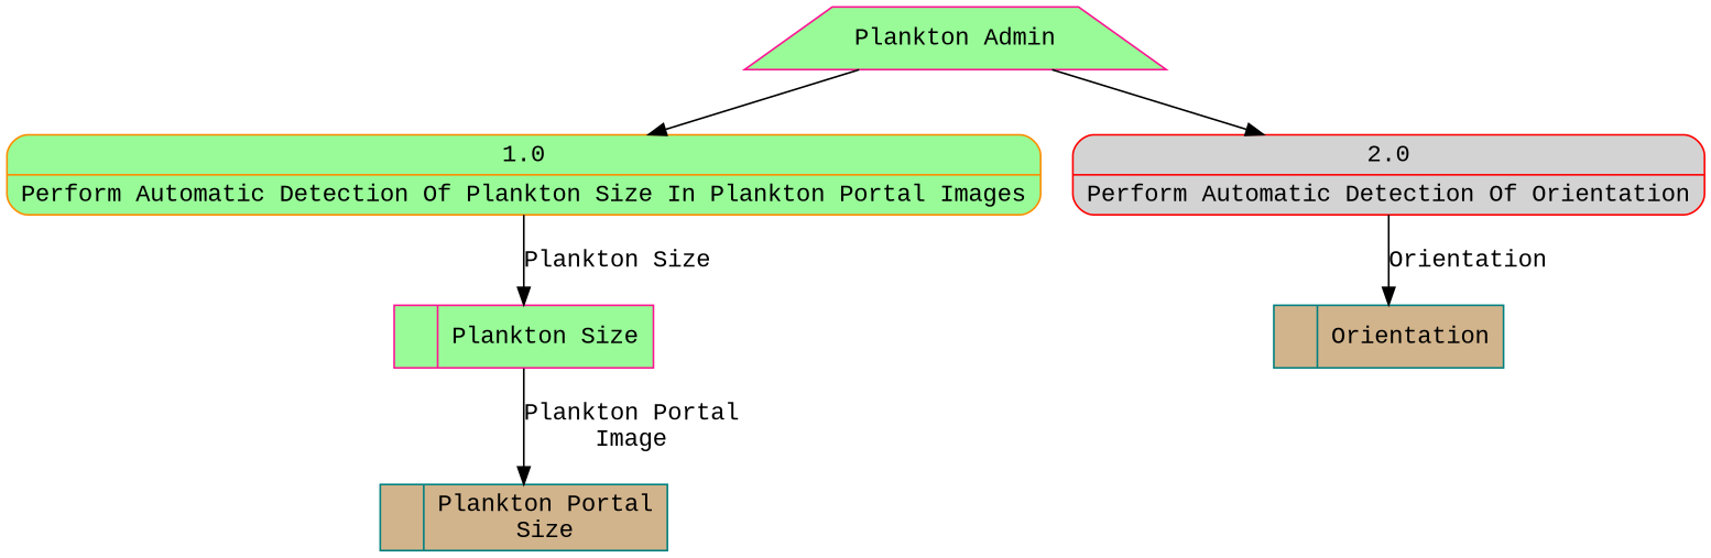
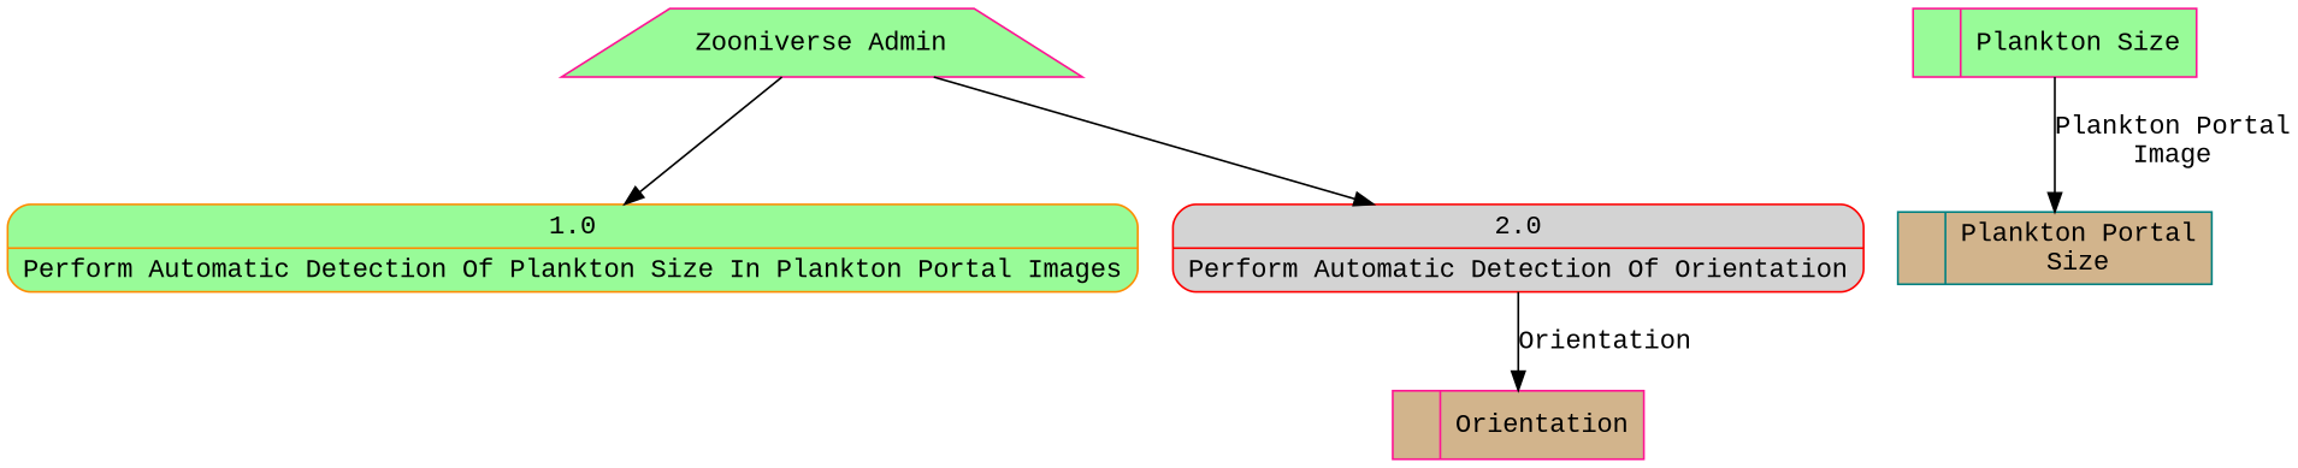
  digraph {
    fontname="Liberation Mono"
    node [color=teal fillcolor=palegreen fontname="Liberation Mono" shape=record style=filled]
    edge [fontname="Liberation Mono"]
-   n1 [fillcolor=tan label="<f0>  |<f1> Orientation "]
+   n1 [color=deeppink fillcolor=tan label="<f0>  |<f1> Orientation "]
    n2 [color=deeppink label="<f0>  |<f1> Plankton Size "]
    n3 [fillcolor=tan label="<f0>  |<f1> Plankton Portal\nSize "]
-   n4 [color=deeppink label="Plankton Admin" shape=trapezium]
+   n4 [color=deeppink label="Zooniverse Admin" shape=trapezium]
    n5 [color=darkorange label="{<f0> 1.0|<f1> Perform Automatic Detection Of Plankton Size In Plankton Portal Images }" shape=Mrecord]
    n6 [color=red fillcolor=lightgrey label="{<f0> 2.0|<f1> Perform Automatic Detection Of Orientation }" shape=Mrecord]
    n2 -> n3 [label="Plankton Portal\nImage"]
    n4 -> n5
    n4 -> n6
-   n5 -> n2 [label="Plankton Size"]
    n6 -> n1 [label=Orientation]
  }
